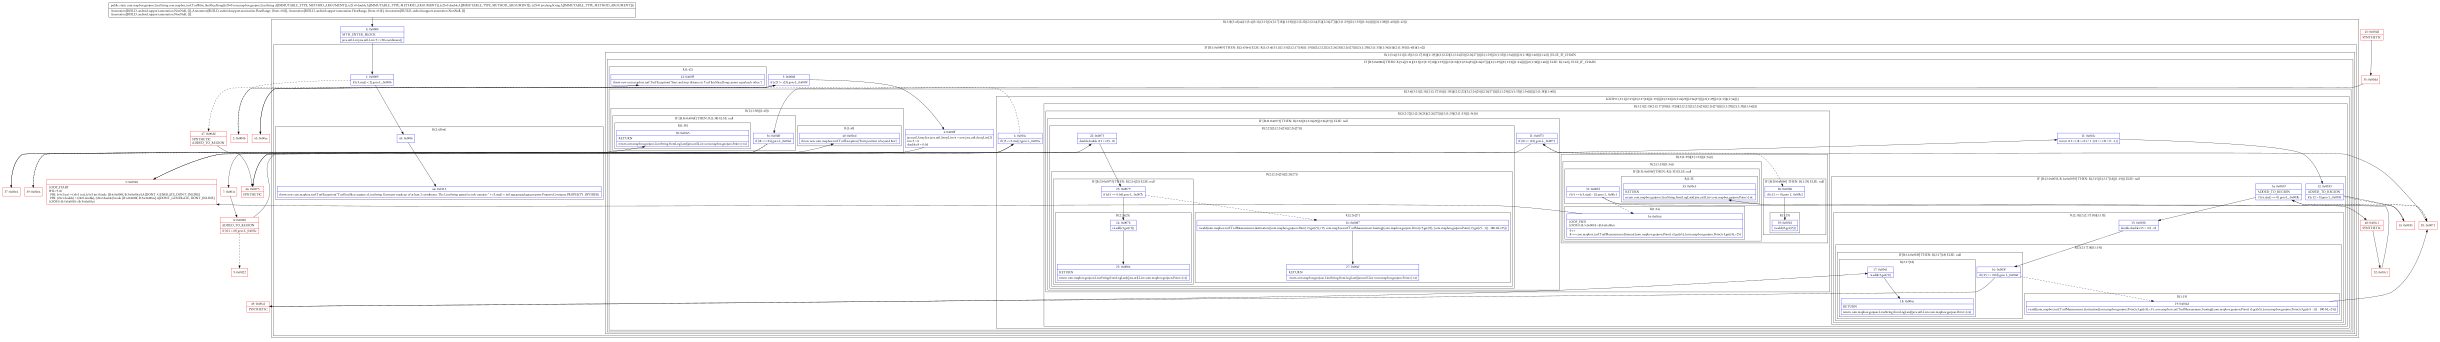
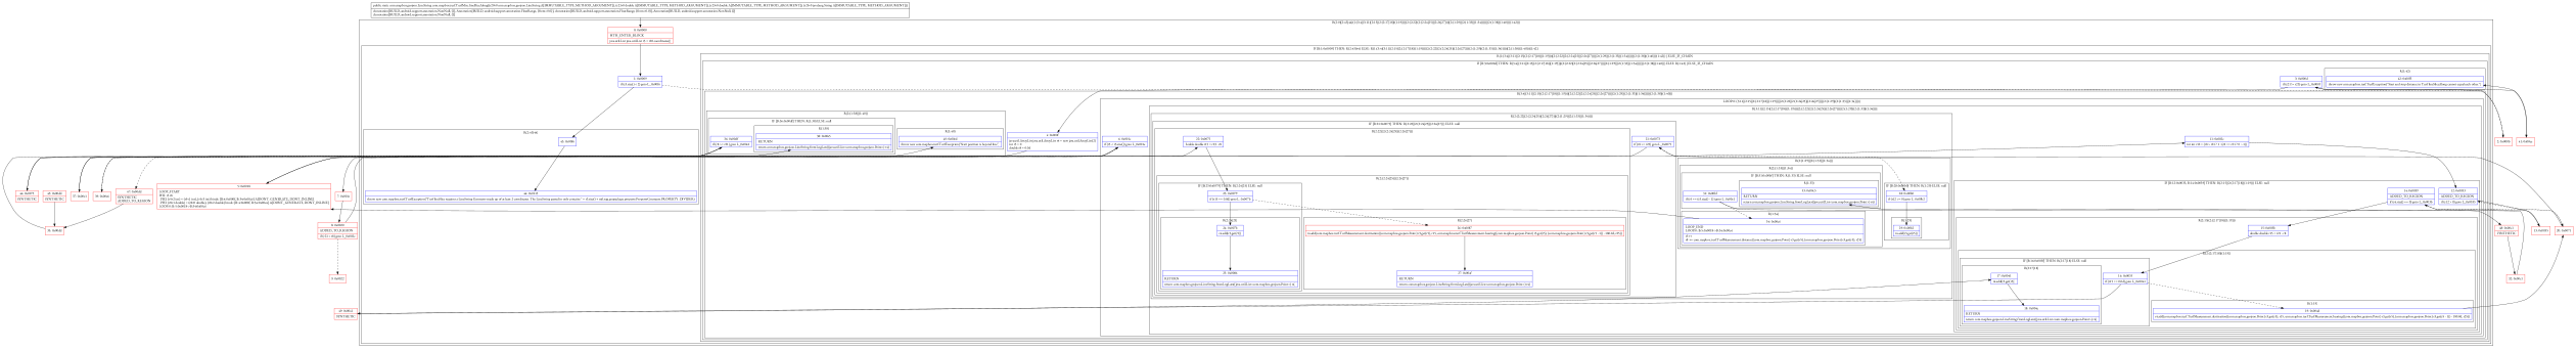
  digraph {
    fontname="EB Garamond"
    node [color=blue fontname="EB Garamond" shape=record]
    edge [fontname="EB Garamond"]
    n1 [label="{43\:\ 0x00f6}"]
    n2 [label="{44\:\ 0x0115|throw new com.mapbox.turf.TurfException(\"Turf lineSlice requires a LineString Geometry made up of at least 2 coordinates. The LineString passed in only contains \" + r3.size() + mil.nga.geopackage.property.PropertyConstants.PROPERTY_DIVIDER)\l}"]
    n3 [label="{17\:\ 0x0041|r4.add(r3.get(r5))\l}"]
    n4 [label="{18\:\ 0x004c|RETURN\l|return com.mapbox.geojson.LineString.fromLngLats((java.util.List\<com.mapbox.geojson.Point\>) r4)\l}"]
    n5 [label="{16\:\ 0x003f|if (r15 == 0.0d) goto L_0x0041\l}"]
    n6 [label="{19\:\ 0x004d|r4.add(com.mapbox.turf.TurfMeasurement.destination((com.mapbox.geojson.Point) r3.get(r5), r15, com.mapbox.turf.TurfMeasurement.bearing((com.mapbox.geojson.Point) r3.get(r5), (com.mapbox.geojson.Point) r3.get(r5 \- 1)) \- 180.0d, r25))\l}"]
    n7 [label="{15\:\ 0x003b|double double r15 = r21 \- r8\l}"]
    n8 [label="{12\:\ 0x0033|ADDED_TO_REGION\l|if (r12 \> 0) goto L_0x0035\l}"]
    n9 [label="{14\:\ 0x0039|ADDED_TO_REGION\l|if (r4.size() == 0) goto L_0x003b\l}"]
    n10 [label="{24\:\ 0x007b|r4.add(r3.get(r5))\l}"]
    n11 [label="{25\:\ 0x0086|RETURN\l|return com.mapbox.geojson.LineString.fromLngLats((java.util.List\<com.mapbox.geojson.Point\>) r4)\l}"]
    n12 [label="{23\:\ 0x0079|if (r15 == 0.0d) goto L_0x007b\l}"]
-   n13 [label="{26\:\ 0x0087|r4.add(com.mapbox.turf.TurfMeasurement.destination((com.mapbox.geojson.Point) r3.get(r5), r15, com.mapbox.turf.TurfMeasurement.bearing((com.mapbox.geojson.Point) r3.get(r5), (com.mapbox.geojson.Point) r3.get(r5 \- 1)) \- 180.0d, r25))\l}"]
+   n13 [color=red label="{26\:\ 0x0087|r4.add(com.mapbox.turf.TurfMeasurement.destination((com.mapbox.geojson.Point) r3.get(r5), r15, com.mapbox.turf.TurfMeasurement.bearing((com.mapbox.geojson.Point) r3.get(r5), (com.mapbox.geojson.Point) r3.get(r5 \- 1)) \- 180.0d, r25))\l}"]
    n14 [label="{27\:\ 0x00af|RETURN\l|return com.mapbox.geojson.LineString.fromLngLats((java.util.List\<com.mapbox.geojson.Point\>) r4)\l}"]
    n15 [label="{22\:\ 0x0075|double double r15 = r23 \- r8\l}"]
    n16 [label="{21\:\ 0x0073|if (r8 \>= r23) goto L_0x0075\l}"]
    n17 [label="{29\:\ 0x00b2|r4.add(r3.get(r5))\l}"]
    n18 [label="{28\:\ 0x00b0|if (r12 \>= 0) goto L_0x00b2\l}"]
    n19 [label="{33\:\ 0x00c5|RETURN\l|return com.mapbox.geojson.LineString.fromLngLats((java.util.List\<com.mapbox.geojson.Point\>) r4)\l}"]
    n20 [label="{31\:\ 0x00bf|if (r5 == (r3.size() \- 1)) goto L_0x00c1\l}"]
    n21 [label="{34\:\ 0x00c6|LOOP_END\lLOOP:0: B:5:0x0018\-\>B:34:0x00c6\l|r5++\lr8 += com.mapbox.turf.TurfMeasurement.distance((com.mapbox.geojson.Point) r3.get(r5), (com.mapbox.geojson.Point) r3.get(r5), r25)\l}"]
    n22 [label="{11\:\ 0x002c|int int r12 = (r8 \> r21 ? 1 : (r8 == r21 ? 0 : \-1))\l}"]
    n23 [label="{6\:\ 0x001c|if (r5 \< r3.size()) goto L_0x001e\l}"]
    n24 [label="{38\:\ 0x00e5|RETURN\l|return com.mapbox.geojson.LineString.fromLngLats((java.util.List\<com.mapbox.geojson.Point\>) r4)\l}"]
    n25 [label="{36\:\ 0x00df|if (r8 \>= r21) goto L_0x00e1\l}"]
    n26 [label="{40\:\ 0x00ed|throw new com.mapbox.turf.TurfException(\"Start position is beyond line\")\l}"]
    n27 [label="{4\:\ 0x000f|java.util.ArrayList java.util.ArrayList r4 = new java.util.ArrayList(2)\lint r5 = 0\ldouble r8 = 0.0d\l}"]
    n28 [label="{42\:\ 0x00f5|throw new com.mapbox.turf.TurfException(\"Start and stop distance in Turf lineSliceAlong cannot equal each other.\")\l}"]
    n29 [label="{3\:\ 0x000d|if (r21 != r23) goto L_0x000f\l}"]
    n30 [label="{1\:\ 0x0009|if (r3.size() \< 2) goto L_0x00f6\l}"]
-   n31 [label="{0\:\ 0x0000|MTH_ENTER_BLOCK\l|java.util.List java.util.List r3 = r20.coordinates()\l}"]
+   n31 [color=red label="{0\:\ 0x0000|MTH_ENTER_BLOCK\l|java.util.List java.util.List r3 = r20.coordinates()\l}"]
    n32 [color=red label="{49\:\ 0x0041|SYNTHETIC\l}"]
    n33 [color=red label="{20\:\ 0x0071}"]
    n34 [color=red label="{13\:\ 0x0035}"]
    n35 [color=red label="{46\:\ 0x0075|SYNTHETIC\l}"]
    n36 [color=red label="{48\:\ 0x00c1|SYNTHETIC\l}"]
    n37 [color=red label="{5\:\ 0x0018|LOOP_START\lPHI: r5 r8 \l  PHI: (r5v2 int) = (r5v1 int), (r5v3 int) binds: [B:4:0x000f, B:34:0x00c6] A[DONT_GENERATE, DONT_INLINE]\l  PHI: (r8v1 double) = (r8v0 double), (r8v2 double) binds: [B:4:0x000f, B:34:0x00c6] A[DONT_GENERATE, DONT_INLINE]\lLOOP:0: B:5:0x0018\-\>B:34:0x00c6\l}"]
    n38 [color=red label="{7\:\ 0x001e}"]
    n39 [color=red label="{47\:\ 0x00dd|SYNTHETIC\lADDED_TO_REGION\l}"]
    n40 [color=red label="{37\:\ 0x00e1}"]
    n41 [color=red label="{39\:\ 0x00e6}"]
    n42 [color=red label="{41\:\ 0x00ee}"]
    n43 [color=red label="{2\:\ 0x000b}"]
    n44 [color=red label="{8\:\ 0x0020|ADDED_TO_REGION\l|if (r21 \< r8) goto L_0x002c\l}"]
    n45 [color=red label="{35\:\ 0x00dd}"]
    n46 [color=red label="{32\:\ 0x00c1}"]
    n47 [color=red label="{9\:\ 0x0022}"]
    n48 [color=red label="{45\:\ 0x00dd|SYNTHETIC\l}"]
    n49 [label="{public static com.mapbox.geojson.LineString com.mapbox.turf.TurfMisc.lineSliceAlong((r20v0 com.mapbox.geojson.LineString A[IMMUTABLE_TYPE, METHOD_ARGUMENT]), (r21v0 double A[IMMUTABLE_TYPE, METHOD_ARGUMENT]), (r23v0 double A[IMMUTABLE_TYPE, METHOD_ARGUMENT]), (r25v0 java.lang.String A[IMMUTABLE_TYPE, METHOD_ARGUMENT]))  | Annotation[BUILD, android.support.annotation.NonNull, \{\}], Annotation[BUILD, android.support.annotation.FloatRange, \{from=0.0\}], Annotation[BUILD, android.support.annotation.FloatRange, \{from=0.0\}], Annotation[BUILD, android.support.annotation.NonNull, \{\}]\lAnnotation[BUILD, android.support.annotation.NonNull, \{\}]\l}" color=""]
    subgraph cluster_1 {
      label="R(2:0|(2:43|44)(1:(3:4|(3:11|(2:15|(2:(2:17|18)|(1:19)))|(2:(2:22|(2:(2:24|25)|(2:26|27)))|(2:(1:29)|(2:(1:33)|(1:34)))))|(2:(1:38)|(1:40)))(1:42)))"
      n31
      subgraph cluster_2 {
        label="IF [B:1:0x0009] THEN: R(2:43|44) ELSE: R(1:(3:4|(3:11|(2:15|(2:(2:17|18)|(1:19)))|(2:(2:22|(2:(2:24|25)|(2:26|27)))|(2:(1:29)|(2:(1:33)|(1:34)))))|(2:(1:38)|(1:40)))(1:42))"
        n30
        subgraph cluster_3 {
          label="R(2:43|44)"
          n1
          n2
        }
        subgraph cluster_4 {
          label="R(1:(3:4|(3:11|(2:15|(2:(2:17|18)|(1:19)))|(2:(2:22|(2:(2:24|25)|(2:26|27)))|(2:(1:29)|(2:(1:33)|(1:34)))))|(2:(1:38)|(1:40)))(1:42)) | ELSE_IF_CHAIN\l"
          subgraph cluster_5 {
            label="IF [B:3:0x000d] THEN: R(3:4|(3:11|(2:15|(2:(2:17|18)|(1:19)))|(2:(2:22|(2:(2:24|25)|(2:26|27)))|(2:(1:29)|(2:(1:33)|(1:34)))))|(2:(1:38)|(1:40))) ELSE: R(1:42) | ELSE_IF_CHAIN\l"
            n29
            subgraph cluster_6 {
              label="R(3:4|(3:11|(2:15|(2:(2:17|18)|(1:19)))|(2:(2:22|(2:(2:24|25)|(2:26|27)))|(2:(1:29)|(2:(1:33)|(1:34)))))|(2:(1:38)|(1:40)))"
              n27
              subgraph cluster_7 {
                label="LOOP:0: (3:11|(2:15|(2:(2:17|18)|(1:19)))|(2:(2:22|(2:(2:24|25)|(2:26|27)))|(2:(1:29)|(2:(1:33)|(1:34)))))"
                n23
                subgraph cluster_8 {
                  label="R(3:11|(2:15|(2:(2:17|18)|(1:19)))|(2:(2:22|(2:(2:24|25)|(2:26|27)))|(2:(1:29)|(2:(1:33)|(1:34)))))"
                  n22
                  subgraph cluster_9 {
                    label="IF [B:12:0x0033, B:14:0x0039] THEN: R(2:15|(2:(2:17|18)|(1:19))) ELSE: null"
                    n8
                    n9
                    subgraph cluster_10 {
                      label="R(2:15|(2:(2:17|18)|(1:19)))"
                      n7
                      subgraph cluster_11 {
                        label="R(2:(2:17|18)|(1:19))"
                        subgraph cluster_12 {
                          label="IF [B:16:0x003f] THEN: R(2:17|18) ELSE: null"
                          n5
                          subgraph cluster_13 {
                            label="R(2:17|18)"
                            n3
                            n4
                          }
                        }
                        subgraph cluster_14 {
                          label="R(1:19)"
                          n6
                        }
                      }
                    }
                  }
                  subgraph cluster_15 {
                    label="R(2:(2:22|(2:(2:24|25)|(2:26|27)))|(2:(1:29)|(2:(1:33)|(1:34))))"
                    subgraph cluster_16 {
                      label="IF [B:21:0x0073] THEN: R(2:22|(2:(2:24|25)|(2:26|27))) ELSE: null"
                      n16
                      subgraph cluster_17 {
                        label="R(2:22|(2:(2:24|25)|(2:26|27)))"
                        n15
                        subgraph cluster_18 {
                          label="R(2:(2:24|25)|(2:26|27))"
                          subgraph cluster_19 {
                            label="IF [B:23:0x0079] THEN: R(2:24|25) ELSE: null"
                            n12
                            subgraph cluster_20 {
                              label="R(2:24|25)"
                              n10
                              n11
                            }
                          }
                          subgraph cluster_21 {
                            label="R(2:26|27)"
                            n13
                            n14
                          }
                        }
                      }
                    }
                    subgraph cluster_22 {
                      label="R(2:(1:29)|(2:(1:33)|(1:34)))"
                      subgraph cluster_23 {
                        label="IF [B:28:0x00b0] THEN: R(1:29) ELSE: null"
                        n18
                        subgraph cluster_24 {
                          label="R(1:29)"
                          n17
                        }
                      }
                      subgraph cluster_25 {
                        label="R(2:(1:33)|(1:34))"
                        subgraph cluster_26 {
                          label="IF [B:31:0x00bf] THEN: R(1:33) ELSE: null"
                          n20
                          subgraph cluster_27 {
                            label="R(1:33)"
                            n19
                          }
                        }
                        subgraph cluster_28 {
                          label="R(1:34)"
                          n21
                        }
                      }
                    }
                  }
                }
              }
              subgraph cluster_29 {
                label="R(2:(1:38)|(1:40))"
                subgraph cluster_30 {
                  label="IF [B:36:0x00df] THEN: R(1:38) ELSE: null"
                  n25
                  subgraph cluster_31 {
                    label="R(1:38)"
                    n24
                  }
                }
                subgraph cluster_32 {
                  label="R(1:40)"
                  n26
                }
              }
            }
            subgraph cluster_33 {
              label="R(1:42)"
              n28
            }
          }
        }
      }
    }
    n1 -> n2
    n3 -> n4
    n5 -> n6 [style=dashed]
    n5 -> n32
    n6 -> n33
    n7 -> n5
-   n8 -> n33 [style=dashed]
+   n33 -> n8 [style=dashed]
    n8 -> n34
    n9 -> n7
    n9 -> n33 [style=dashed]
    n10 -> n11
    n12 -> n10
    n12 -> n13 [style=dashed]
    n13 -> n14
    n15 -> n12
    n16 -> n18 [style=dashed]
    n16 -> n35
    n18 -> n17
    n20 -> n21 [style=dashed]
    n20 -> n36
    n21 -> n37
    n22 -> n8
    n23 -> n38
    n23 -> n39 [style=dashed]
    n25 -> n40
    n25 -> n41 [style=dashed]
    n27 -> n37
    n29 -> n27
    n29 -> n42 [style=solid]
    n30 -> n1
    n30 -> n43 [style=dashed]
    n31 -> n30
    n32 -> n3
    n33 -> n16
    n34 -> n9
    n35 -> n15
    n36 -> n46
    n37 -> n23
    n38 -> n44
-   n39 -> n35
+   n39 -> n45
    n40 -> n24
    n41 -> n26
    n42 -> n28
    n43 -> n29
    n44 -> n22
    n44 -> n47 [style=dashed]
    n45 -> n25
    n46 -> n19
    n48 -> n45
    n49 -> n31
  }
